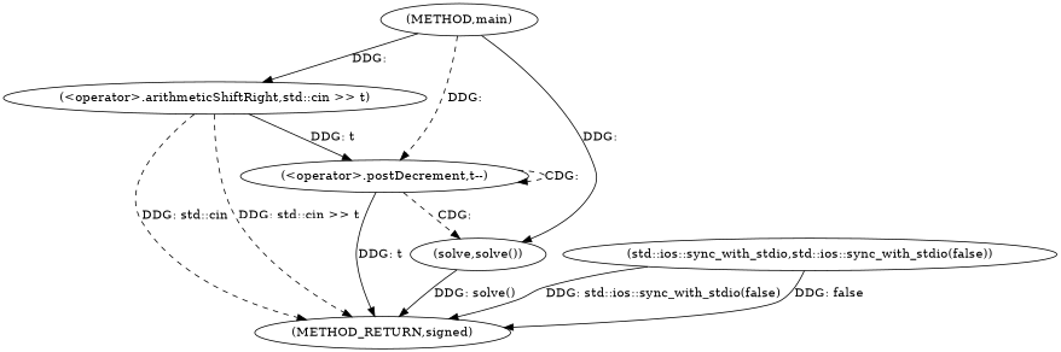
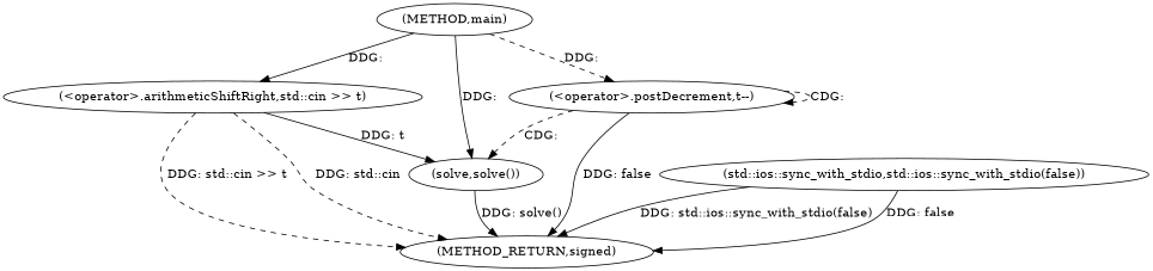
  digraph {
    edge [style=solid]
    n1 [label="(METHOD,main)"]
    n2 [label="(<operator>.arithmeticShiftRight,std::cin >> t)"]
    n3 [label="(<operator>.postDecrement,t--)"]
    n4 [label="(solve,solve())"]
    n5 [label="(std::ios::sync_with_stdio,std::ios::sync_with_stdio(false))"]
    n6 [label="(METHOD_RETURN,signed)"]
    n1 -> n2 [label="DDG: "]
    n1 -> n3 [label="DDG: " style=dashed]
    n1 -> n4 [label="DDG: "]
-   n2 -> n3 [label="DDG: t"]
+   n2 -> n4 [label="DDG: t"]
    n2 -> n6 [label="DDG: std::cin >> t" style=dashed]
    n2 -> n6 [label="DDG: std::cin" style=dashed]
    n3 -> n3 [label="CDG: " style=dashed]
    n3 -> n4 [label="CDG: " style=dashed]
-   n3 -> n6 [label="DDG: t"]
+   n3 -> n6 [label="DDG: false"]
    n4 -> n6 [label="DDG: solve()"]
    n5 -> n6 [label="DDG: std::ios::sync_with_stdio(false)"]
    n5 -> n6 [label="DDG: false"]
  }
